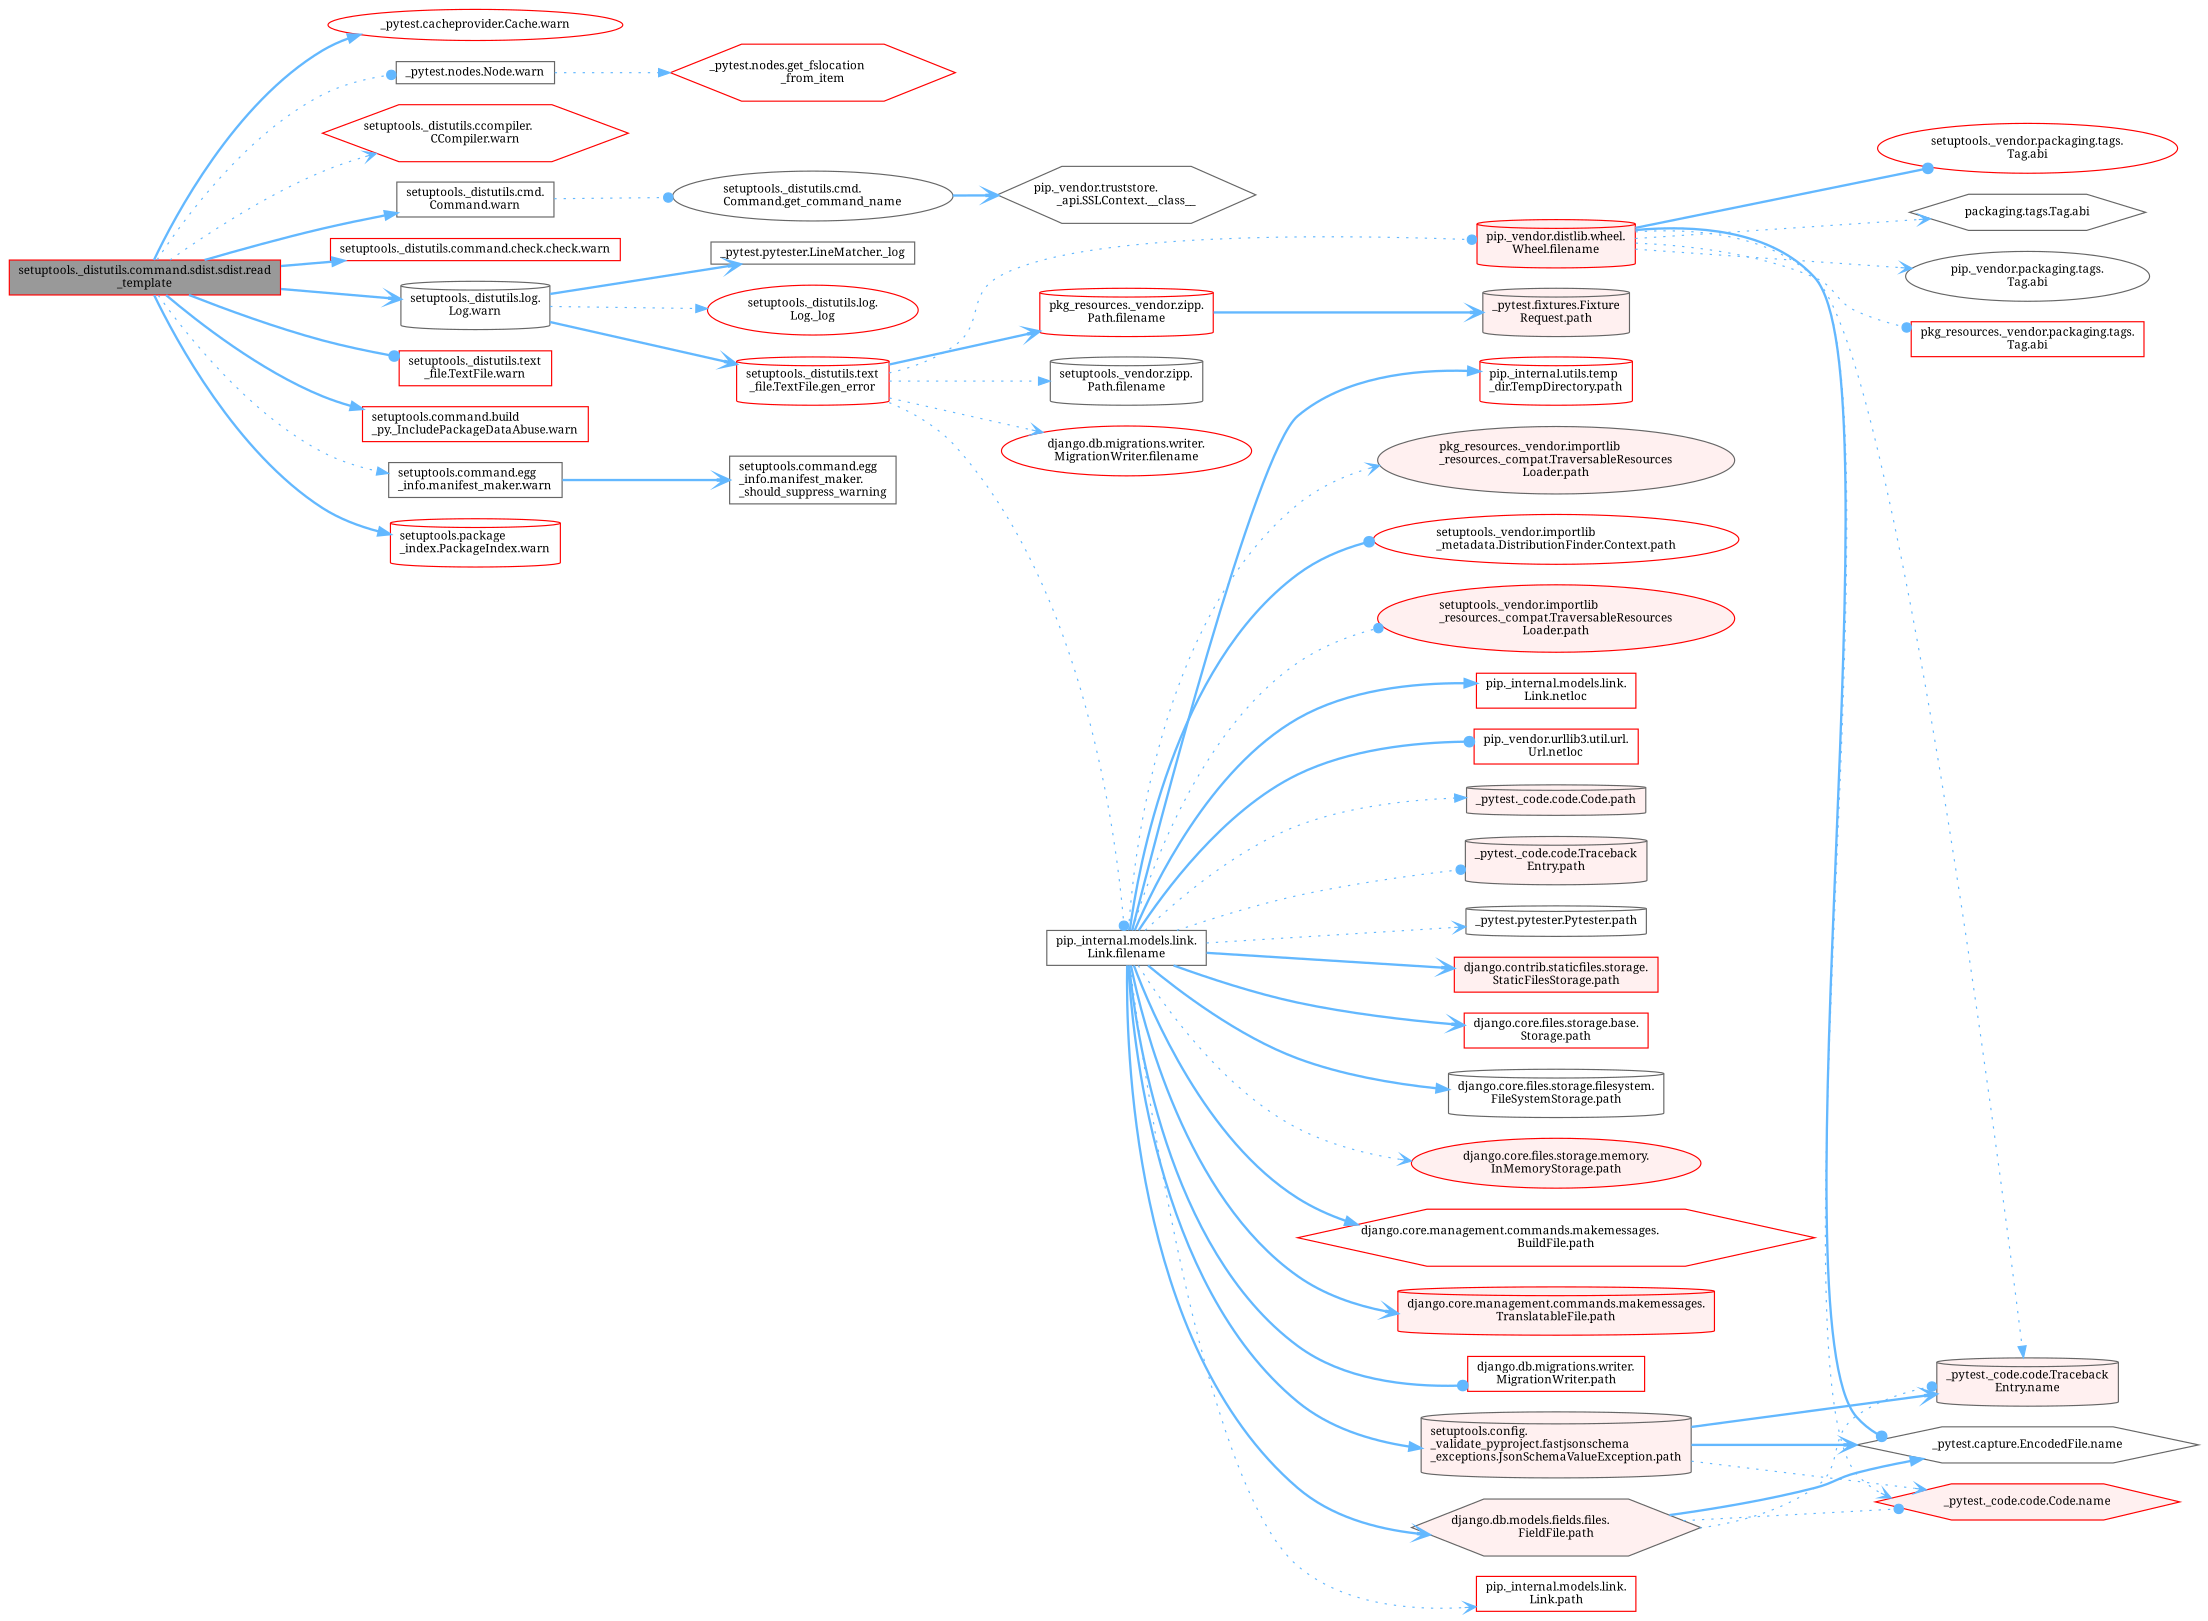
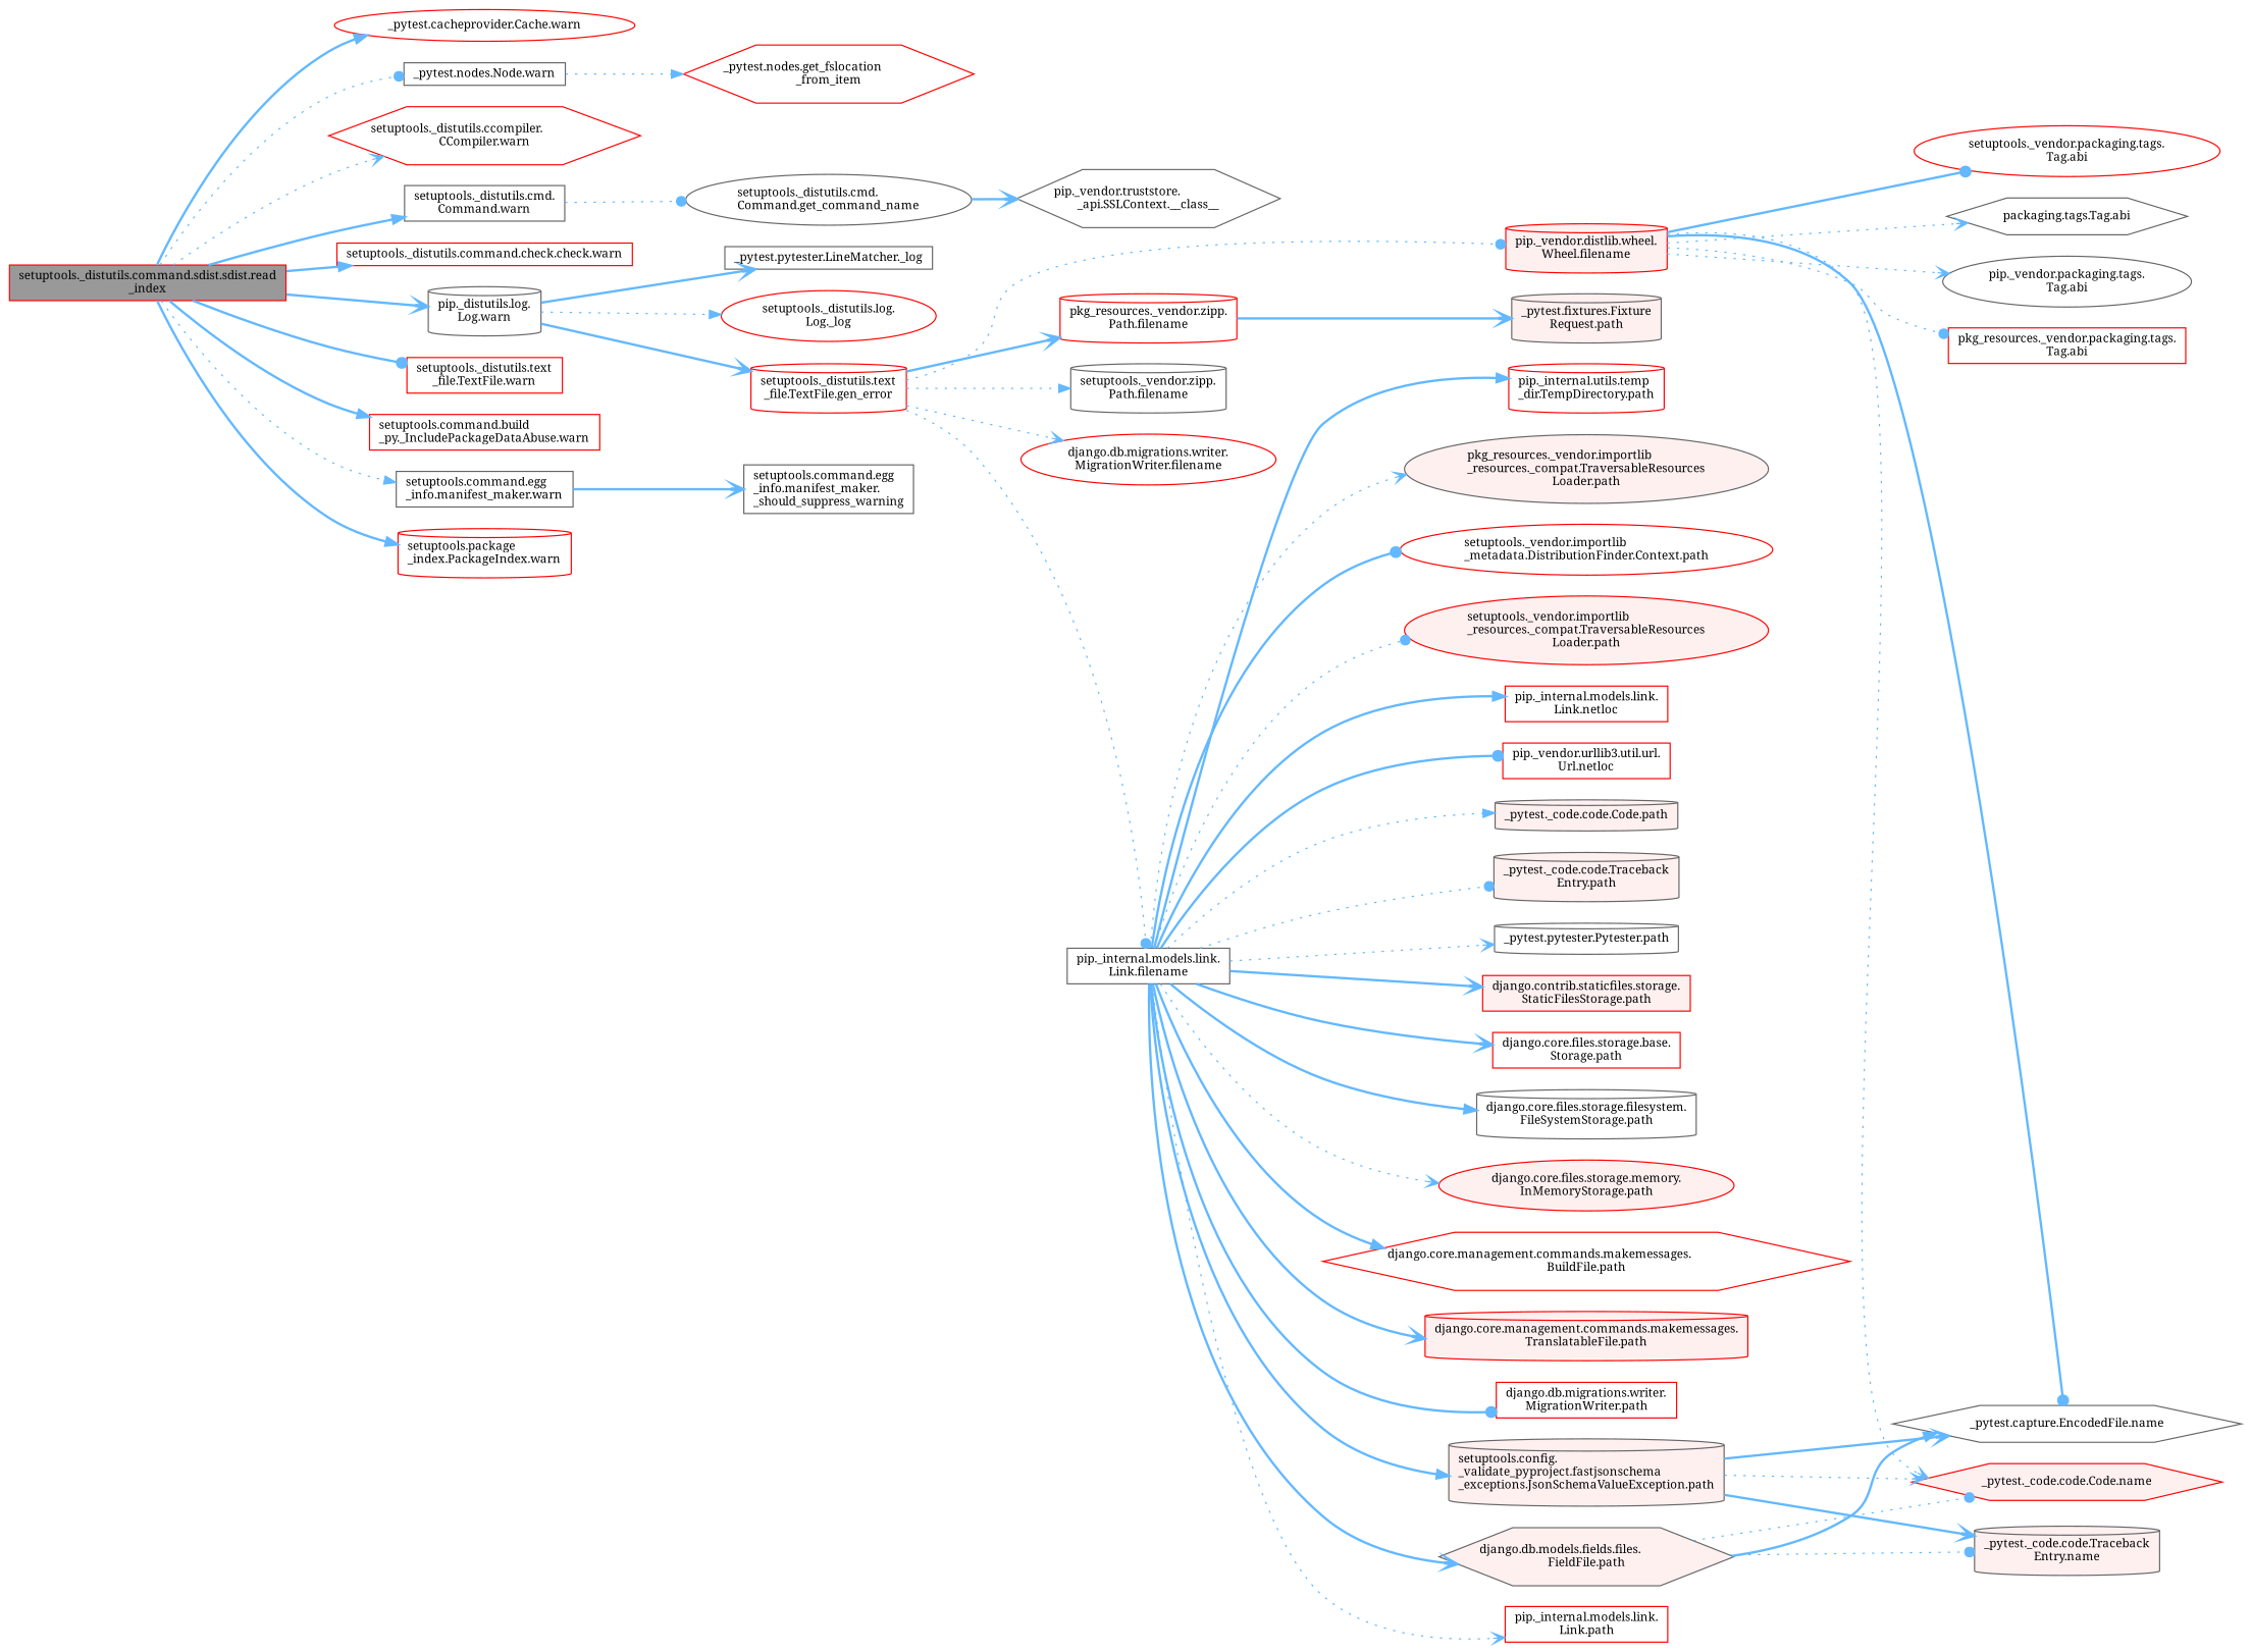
  digraph {
    fontname="Noto Serif"
    rankdir=LR
    node [color=red fillcolor=white fontname="Noto Serif" fontsize=10 shape=box style=filled]
    edge [arrowhead=vee color=steelblue1 fontname="Noto Serif" fontsize=10 labelfontname=Helvetica labelfontsize=10 style=bold]
-   n1 [fillcolor=grey60 fontcolor=black height=0.2 label="setuptools._distutils.command.sdist.sdist.read\l_template" width=0.4]
+   n1 [fillcolor=grey60 fontcolor=black height=0.2 label="setuptools._distutils.command.sdist.sdist.read\l_index" width=0.4]
    n2 [height=0.2 label="_pytest.cacheprovider.Cache.warn" shape=ellipse width=0.4]
    n3 [color=gray40 height=0.2 label="_pytest.nodes.Node.warn" width=0.4]
    n4 [height=0.2 label="setuptools._distutils.ccompiler.\lCCompiler.warn" shape=hexagon width=0.4]
    n5 [color=gray40 height=0.2 label="setuptools._distutils.cmd.\lCommand.warn" width=0.4]
    n6 [height=0.2 label="setuptools._distutils.command.check.check.warn" width=0.4]
-   n7 [color=gray40 height=0.2 label="setuptools._distutils.log.\lLog.warn" shape=cylinder width=0.4]
+   n7 [color=gray40 height=0.2 label="pip._distutils.log.\lLog.warn" shape=cylinder width=0.4]
    n8 [height=0.2 label="setuptools._distutils.text\l_file.TextFile.warn" width=0.4]
    n9 [height=0.2 label="setuptools.command.build\l_py._IncludePackageDataAbuse.warn" width=0.4]
    n10 [color=gray40 height=0.2 label="setuptools.command.egg\l_info.manifest_maker.warn" width=0.4]
    n11 [height=0.2 label="setuptools.package\l_index.PackageIndex.warn" shape=cylinder width=0.4]
    n12 [height=0.2 label="_pytest.nodes.get_fslocation\l_from_item" shape=hexagon width=0.4]
    n13 [color=gray40 height=0.2 label="setuptools._distutils.cmd.\lCommand.get_command_name" shape=ellipse width=0.4]
    n14 [color=gray40 height=0.2 label="_pytest.pytester.LineMatcher._log" width=0.4]
    n15 [height=0.2 label="setuptools._distutils.log.\lLog._log" shape=ellipse width=0.4]
    n16 [height=0.2 label="setuptools._distutils.text\l_file.TextFile.gen_error" shape=cylinder width=0.4]
    n17 [color=gray40 height=0.2 label="setuptools.command.egg\l_info.manifest_maker.\l_should_suppress_warning" width=0.4]
    n18 [color=gray40 height=0.2 label="pip._vendor.truststore.\l_api.SSLContext.__class__" shape=hexagon width=0.4]
    n19 [height=0.2 label="django.db.migrations.writer.\lMigrationWriter.filename" shape=ellipse width=0.4]
    n20 [color=gray40 height=0.2 label="pip._internal.models.link.\lLink.filename" width=0.4]
    n21 [fillcolor="#FFF0F0" height=0.2 label="pip._vendor.distlib.wheel.\lWheel.filename" shape=cylinder width=0.4]
    n22 [height=0.2 label="pkg_resources._vendor.zipp.\lPath.filename" shape=cylinder width=0.4]
    n23 [color=gray40 height=0.2 label="setuptools._vendor.zipp.\lPath.filename" shape=cylinder width=0.4]
    n24 [height=0.2 label="pip._internal.models.link.\lLink.netloc" width=0.4]
    n25 [height=0.2 label="pip._vendor.urllib3.util.url.\lUrl.netloc" width=0.4]
    n26 [color=gray40 fillcolor="#FFF0F0" height=0.2 label="_pytest._code.code.Code.path" shape=cylinder width=0.4]
    n27 [color=gray40 fillcolor="#FFF0F0" height=0.2 label="_pytest._code.code.Traceback\lEntry.path" shape=cylinder width=0.4]
    n28 [color=gray40 height=0.2 label="_pytest.pytester.Pytester.path" shape=cylinder width=0.4]
    n29 [fillcolor="#FFF0F0" height=0.2 label="django.contrib.staticfiles.storage.\lStaticFilesStorage.path" width=0.4]
    n30 [height=0.2 label="django.core.files.storage.base.\lStorage.path" width=0.4]
    n31 [color=gray40 height=0.2 label="django.core.files.storage.filesystem.\lFileSystemStorage.path" shape=cylinder width=0.4]
    n32 [fillcolor="#FFF0F0" height=0.2 label="django.core.files.storage.memory.\lInMemoryStorage.path" shape=ellipse width=0.4]
    n33 [height=0.2 label="django.core.management.commands.makemessages.\lBuildFile.path" shape=hexagon width=0.4]
    n34 [fillcolor="#FFF0F0" height=0.2 label="django.core.management.commands.makemessages.\lTranslatableFile.path" shape=cylinder width=0.4]
    n35 [height=0.2 label="django.db.migrations.writer.\lMigrationWriter.path" width=0.4]
    n36 [color=gray40 fillcolor="#FFF0F0" height=0.2 label="django.db.models.fields.files.\lFieldFile.path" shape=hexagon width=0.4]
    n37 [height=0.2 label="pip._internal.models.link.\lLink.path" width=0.4]
    n38 [height=0.2 label="pip._internal.utils.temp\l_dir.TempDirectory.path" shape=cylinder width=0.4]
    n39 [color=gray40 fillcolor="#FFF0F0" height=0.2 label="pkg_resources._vendor.importlib\l_resources._compat.TraversableResources\lLoader.path" shape=ellipse width=0.4]
    n40 [height=0.2 label="setuptools._vendor.importlib\l_metadata.DistributionFinder.Context.path" shape=ellipse width=0.4]
    n41 [fillcolor="#FFF0F0" height=0.2 label="setuptools._vendor.importlib\l_resources._compat.TraversableResources\lLoader.path" shape=ellipse width=0.4]
    n42 [color=gray40 fillcolor="#FFF0F0" height=0.2 label="setuptools.config.\l_validate_pyproject.fastjsonschema\l_exceptions.JsonSchemaValueException.path" shape=cylinder width=0.4]
    n43 [fillcolor="#FFF0F0" height=0.2 label="_pytest._code.code.Code.name" shape=hexagon width=0.4]
    n44 [color=gray40 fillcolor="#FFF0F0" height=0.2 label="_pytest._code.code.Traceback\lEntry.name" shape=cylinder width=0.4]
    n45 [color=gray40 height=0.2 label="_pytest.capture.EncodedFile.name" shape=hexagon width=0.4]
    n46 [color=gray40 height=0.2 label="packaging.tags.Tag.abi" shape=hexagon width=0.4]
    n47 [color=gray40 height=0.2 label="pip._vendor.packaging.tags.\lTag.abi" shape=ellipse width=0.4]
    n48 [height=0.2 label="pkg_resources._vendor.packaging.tags.\lTag.abi" width=0.4]
    n49 [height=0.2 label="setuptools._vendor.packaging.tags.\lTag.abi" shape=ellipse width=0.4]
    n50 [color=gray40 fillcolor="#FFF0F0" height=0.2 label="_pytest.fixtures.Fixture\lRequest.path" shape=cylinder width=0.4]
    n1 -> n2 [arrowhead=normal]
    n1 -> n3 [arrowhead=dot style=dotted]
    n1 -> n4 [style=dotted]
    n1 -> n5 [arrowhead=normal]
    n1 -> n6 [arrowhead=normal]
    n1 -> n7
    n1 -> n8 [arrowhead=dot]
    n1 -> n9 [arrowhead=normal]
    n1 -> n10 [arrowhead=normal style=dotted]
    n1 -> n11 [arrowhead=normal]
    n3 -> n12 [arrowhead=normal style=dotted]
    n5 -> n13 [arrowhead=dot style=dotted]
    n7 -> n14
    n7 -> n15 [arrowhead=normal style=dotted]
    n7 -> n16
    n10 -> n17
    n13 -> n18
    n16 -> n19 [style=dotted]
    n16 -> n20 [arrowhead=dot style=dotted]
    n16 -> n21 [arrowhead=dot style=dotted]
    n16 -> n22
    n16 -> n23 [arrowhead=normal style=dotted]
    n20 -> n24 [arrowhead=normal]
    n20 -> n25 [arrowhead=dot]
    n20 -> n26 [arrowhead=normal style=dotted]
    n20 -> n27 [arrowhead=dot style=dotted]
    n20 -> n28 [style=dotted]
    n20 -> n29
    n20 -> n30
    n20 -> n31 [arrowhead=normal]
    n20 -> n32 [style=dotted]
    n20 -> n33 [arrowhead=normal]
    n20 -> n34
    n20 -> n35 [arrowhead=dot]
    n20 -> n36
    n20 -> n37 [style=dotted]
    n20 -> n38 [arrowhead=normal]
    n20 -> n39 [style=dotted]
    n20 -> n40 [arrowhead=dot]
    n20 -> n41 [arrowhead=dot style=dotted]
    n20 -> n42 [arrowhead=normal]
    n21 -> n43 [style=dotted]
-   n21 -> n44 [arrowhead=normal style=dotted]
    n21 -> n45 [arrowhead=dot]
    n21 -> n46 [style=dotted]
    n21 -> n47 [style=dotted]
    n21 -> n48 [arrowhead=dot style=dotted]
    n21 -> n49 [arrowhead=dot]
    n22 -> n50
    n36 -> n43 [arrowhead=dot style=dotted]
    n36 -> n44 [arrowhead=dot style=dotted]
    n36 -> n45 [arrowhead=normal]
    n42 -> n43 [style=dotted]
    n42 -> n44
    n42 -> n45
  }
